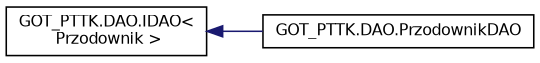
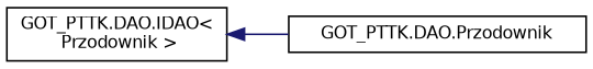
  digraph {
    rankdir=LR
    node [color=black fillcolor=white fontname=Helvetica fontsize=10 shape=record style=filled]
    n1 [height=0.2 label="GOT_PTTK.DAO.IDAO\<\l Przodownik \>" width=0.4]
-   n2 [height=0.2 label="GOT_PTTK.DAO.PrzodownikDAO" width=0.4]
+   n2 [height=0.2 label="GOT_PTTK.DAO.Przodownik" width=0.4]
    n1 -> n2 [color=midnightblue dir=back fontname=Helvetica fontsize=10 labelfontname=Helvetica labelfontsize=10 style=solid]
  }
